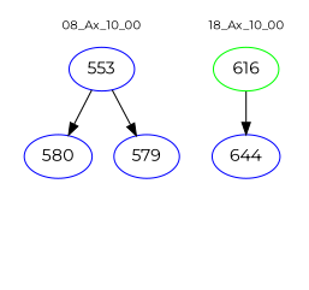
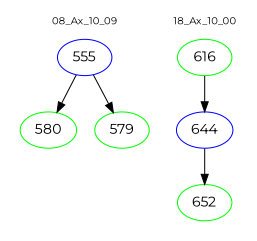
  digraph {
    fontname=Montserrat
    node [color=green fontname=Montserrat]
    edge [color=black fontname=Montserrat]
-   n1 [color=blue label=580]
-   n2 [color=blue label=553]
-   n3 [color=blue label=579]
+   n1 [label=580]
+   n2 [color=blue label=555]
+   n3 [label=579]
    n4 [label=616]
    n5 [color=blue label=644]
+   n6 [label=652]
    subgraph cluster_1 {
      color=white
      fontsize=10
-     label="08_Ax_10_00"
+     label="08_Ax_10_09"
      n1
      n2
      n3
    }
    subgraph cluster_2 {
      color=white
      fontsize=10
      label="18_Ax_10_00"
      n4
      n5
+     n6
    }
    n2 -> n1
    n2 -> n3
    n4 -> n5
+   n5 -> n6
  }
